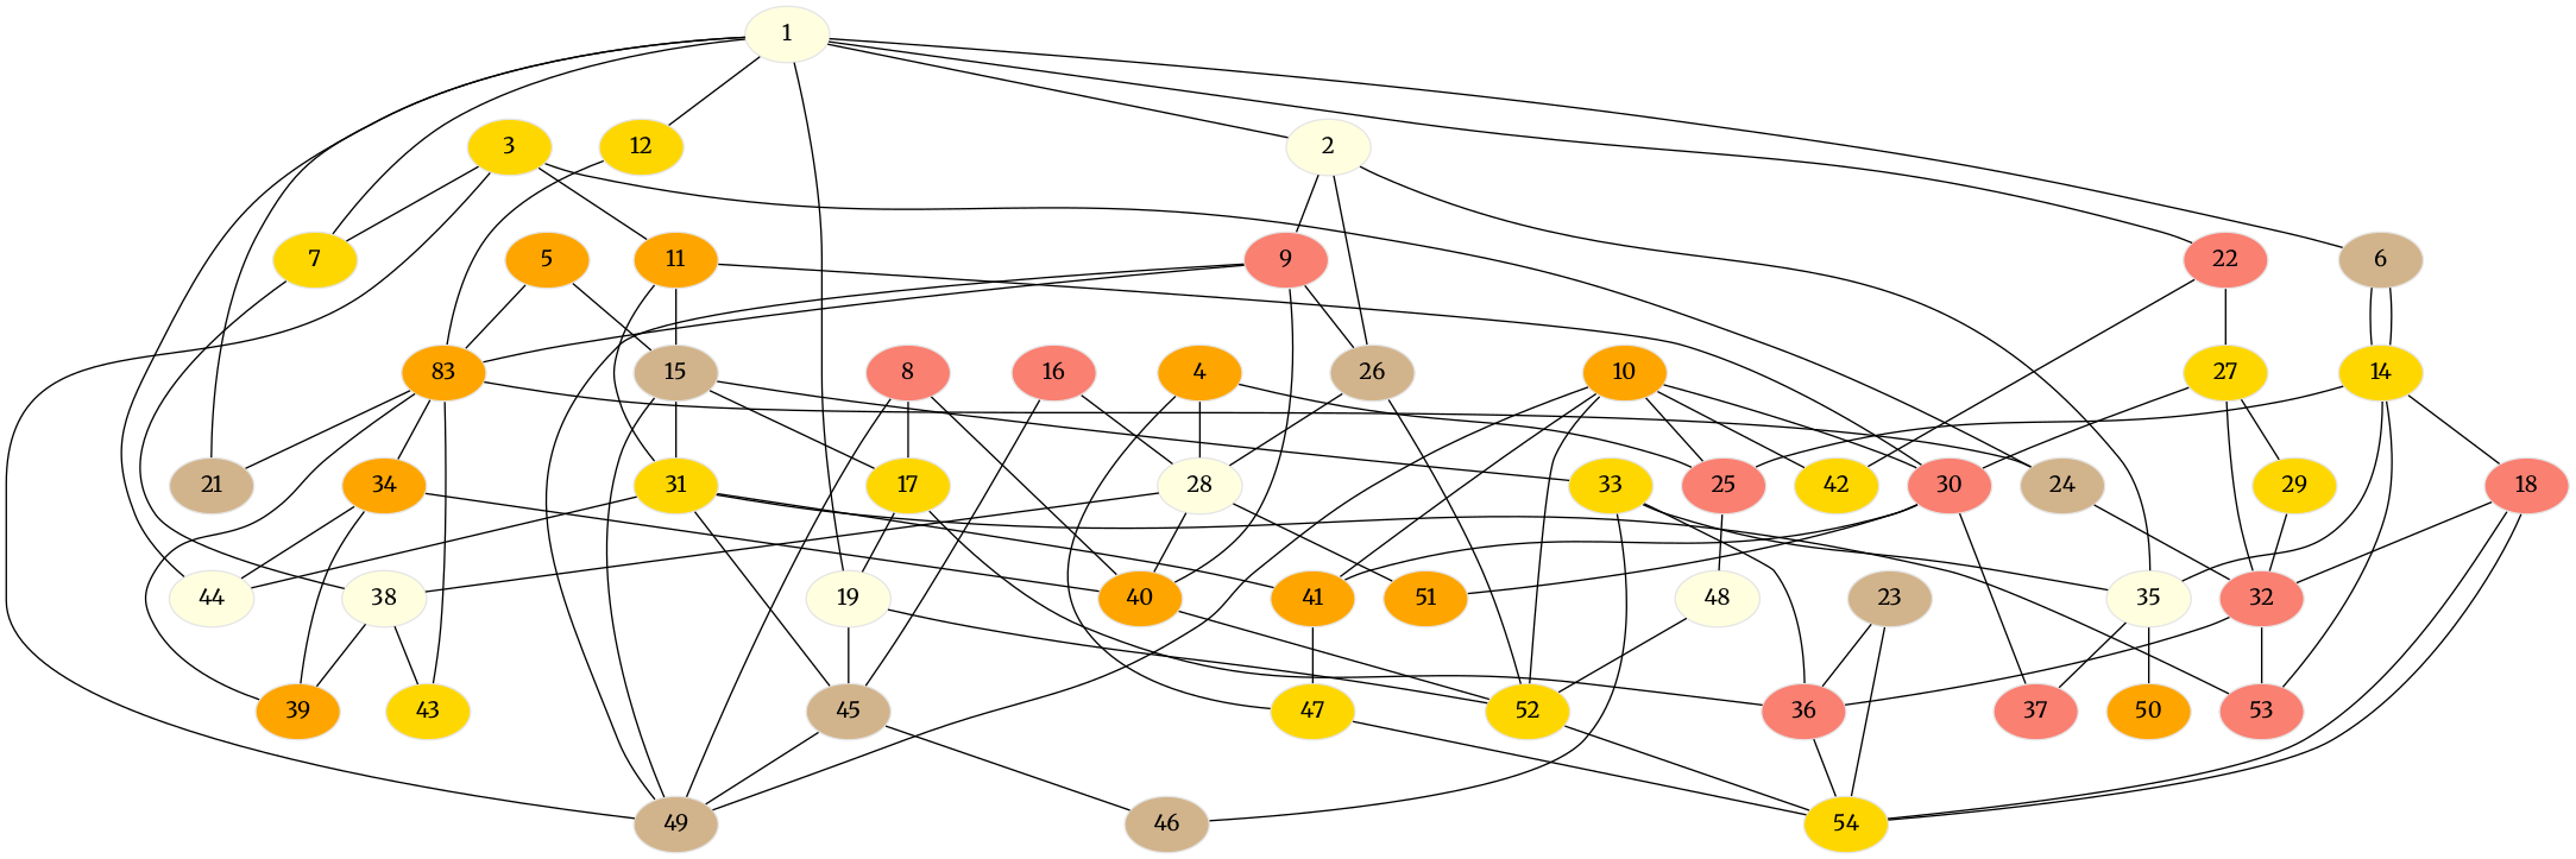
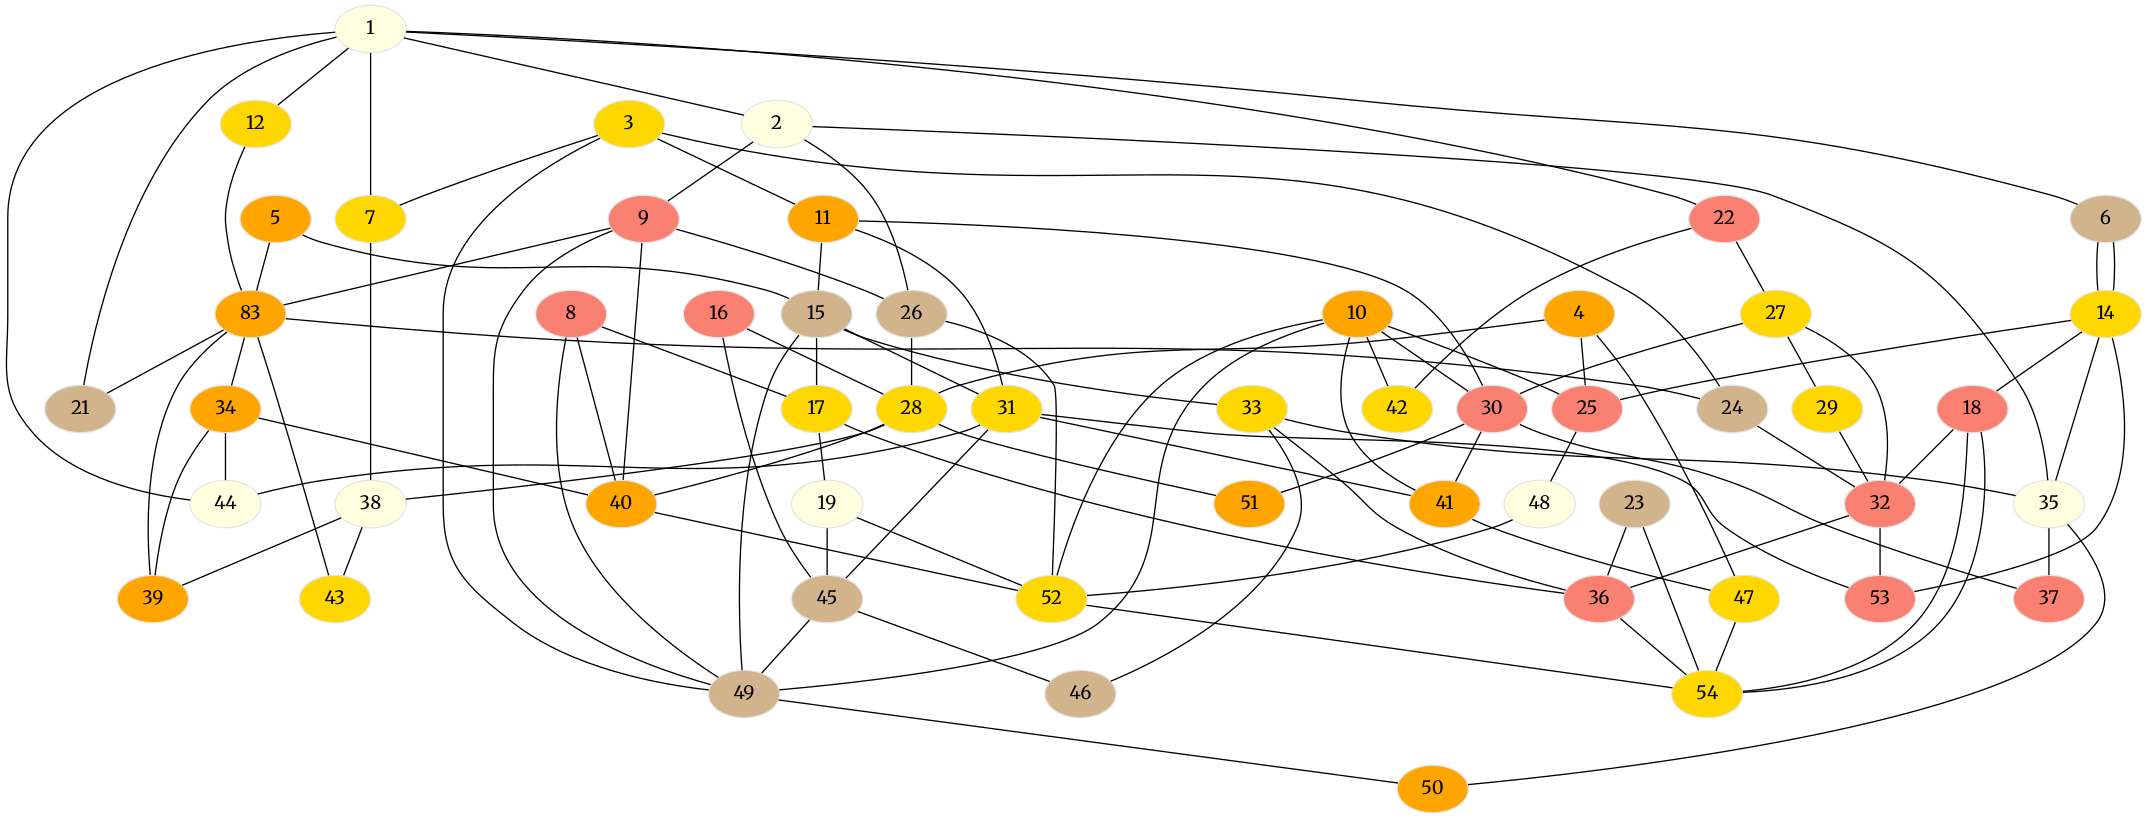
  graph {
    fontname=Merriweather
    node [color=gray90 fillcolor=gold fontname=Merriweather style=filled]
    edge [fontname=Merriweather]
    1 [fillcolor=lightyellow]
    2 [fillcolor=lightyellow]
    6 [fillcolor=tan]
    7
    12
    19 [fillcolor=lightyellow]
    21 [fillcolor=tan]
    22 [fillcolor=salmon]
    44 [fillcolor=lightyellow]
    9 [fillcolor=salmon]
    26 [fillcolor=tan]
    35 [fillcolor=lightyellow]
    14
    38 [fillcolor=lightyellow]
    n15 [fillcolor=orange label=83]
    52
    45 [fillcolor=tan]
    42
    27
    49 [fillcolor=tan]
    40 [fillcolor=orange]
-   28 [fillcolor=lightyellow]
+   28
    37 [fillcolor=salmon]
    50 [fillcolor=orange]
    3
    11 [fillcolor=orange]
    24 [fillcolor=tan]
    15 [fillcolor=tan]
    30 [fillcolor=salmon]
    31
    32 [fillcolor=salmon]
    4 [fillcolor=orange]
    25 [fillcolor=salmon]
    47
    48 [fillcolor=lightyellow]
    51 [fillcolor=orange]
    54
    5 [fillcolor=orange]
    34 [fillcolor=orange]
    39 [fillcolor=orange]
    43
    17
    33
    18 [fillcolor=salmon]
    53 [fillcolor=salmon]
    8 [fillcolor=salmon]
    36 [fillcolor=salmon]
    10 [fillcolor=orange]
    41 [fillcolor=orange]
    46 [fillcolor=tan]
    16 [fillcolor=salmon]
    29
    23 [fillcolor=tan]
    1 -- 2
    1 -- 6
    1 -- 7
    1 -- 12
-   1 -- 19
    1 -- 21
    1 -- 22
    1 -- 44
    2 -- 9
    2 -- 26
    2 -- 35
    6 -- 14
    6 -- 14
    7 -- 38
    12 -- n15
    19 -- 52
    19 -- 45
    22 -- 42
    22 -- 27
    9 -- 26
    9 -- n15
    9 -- 49
    9 -- 40
    26 -- 52
    26 -- 28
    35 -- 37
    35 -- 50
    14 -- 35
    14 -- 25
    14 -- 18
    14 -- 53
    38 -- 39
    38 -- 43
    n15 -- 21
    n15 -- 24
    n15 -- 34
    n15 -- 39
    n15 -- 43
    52 -- 54
    45 -- 49
    45 -- 46
    27 -- 30
    27 -- 32
    27 -- 29
+   49 -- 50
    40 -- 52
    28 -- 38
    28 -- 40
    28 -- 51
    3 -- 7
    3 -- 49
    3 -- 11
    3 -- 24
    11 -- 15
    11 -- 30
    11 -- 31
    24 -- 32
    15 -- 49
    15 -- 31
    15 -- 17
    15 -- 33
    30 -- 37
    30 -- 51
    30 -- 41
    31 -- 44
    31 -- 45
    31 -- 53
    31 -- 41
    32 -- 53
    32 -- 36
    4 -- 28
    4 -- 25
    4 -- 47
    25 -- 48
    47 -- 54
    48 -- 52
    5 -- n15
    5 -- 15
    34 -- 44
    34 -- 40
    34 -- 39
    17 -- 19
    17 -- 36
    33 -- 35
    33 -- 36
    33 -- 46
    18 -- 32
    18 -- 54
    18 -- 54
    8 -- 49
    8 -- 40
    8 -- 17
    36 -- 54
    10 -- 52
    10 -- 42
    10 -- 49
    10 -- 30
    10 -- 25
    10 -- 41
    41 -- 47
    16 -- 45
    16 -- 28
    29 -- 32
    23 -- 54
    23 -- 36
  }
